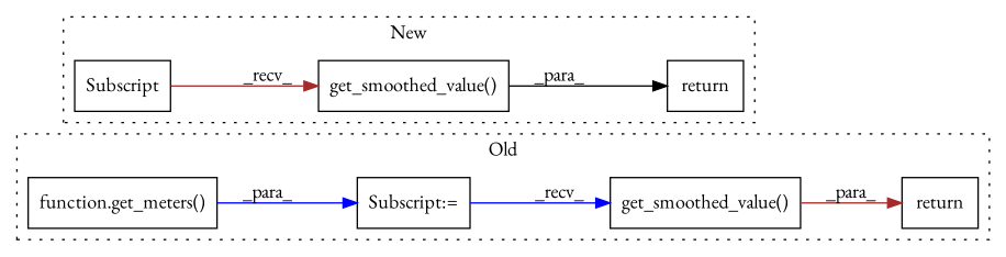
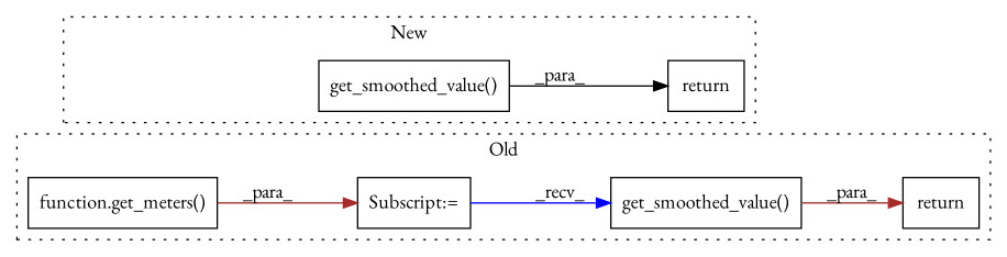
  digraph {
    fontname="EB Garamond"
    rankdir=LR
    node [a=75 fontname="EB Garamond" l=7 shape=box]
    edge [color=blue fontname="EB Garamond"]
    n1 [l="11,1" label="function.get_meters()" s="6539,6554"]
    n2 [a=68 l=3 label="Subscript:=" s=6536]
    n3 [a=93 label=return s=6560]
    n4 [l="26,1" label="get_smoothed_value()" s="6567,6596"]
    n5 [a=93 label=return s=6936]
    n6 [l="38,1" label="get_smoothed_value()" s="6943,6984"]
-   n7 [a=63 l="18,0" label=Subscript s="6943,0"]
    subgraph cluster_1 {
      label=Old
      style=dotted
      n1
      n2
      n3
      n4
    }
    subgraph cluster_2 {
      label=New
      style=dotted
      n5
      n6
-     n7
    }
-   n1 -> n2 [label=_para_]
+   n1 -> n2 [color=brown label=_para_]
    n2 -> n4 [label=_recv_]
    n4 -> n3 [color=brown label=_para_]
    n6 -> n5 [color=black label=_para_]
-   n7 -> n6 [color=brown label=_recv_]
  }
